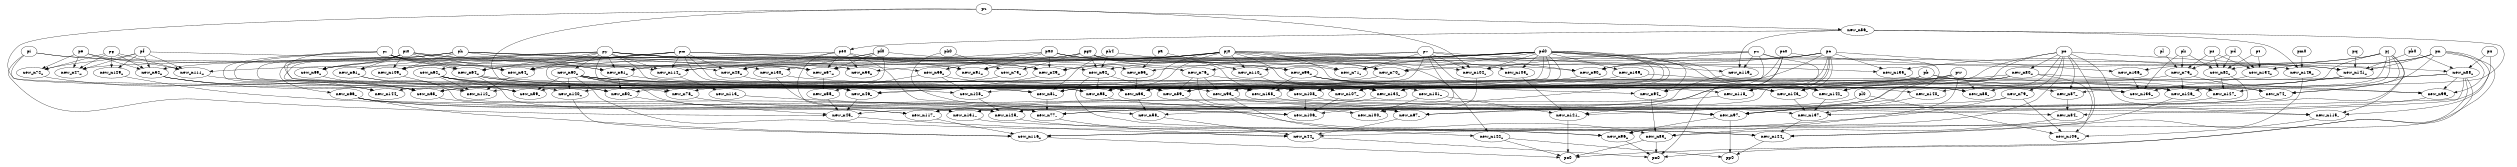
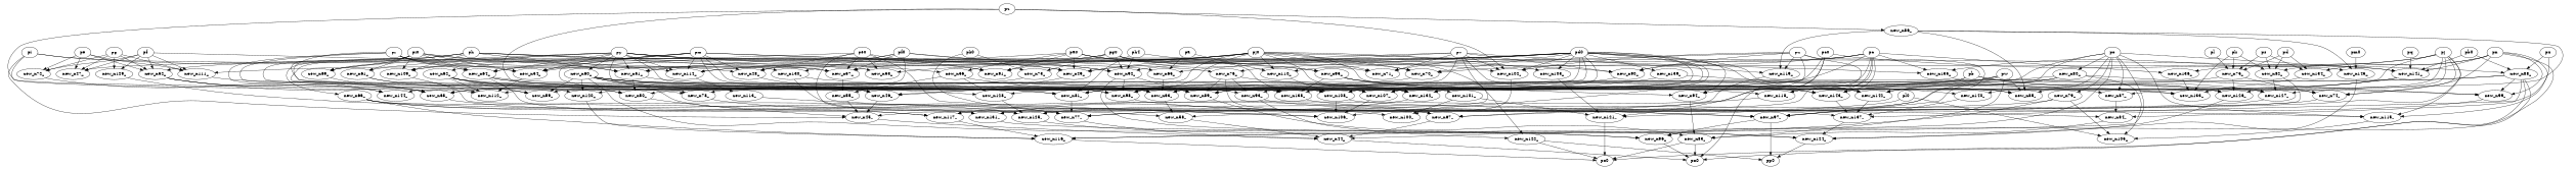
  digraph {
    pc0
    pn0
    new_n88_
    new_n94_
    new_n121_
    new_n84_
    new_n89_
    new_n93_
    new_n99_
    po0
    new_n83_
    new_n44_
    new_n122_
    new_n97_
    new_n96_
    new_n45_
    new_n79_
    new_n77_
    new_n105_
    new_n58_
    new_n67_
    new_n46_
    new_n50_
    pi
    new_n57_
    new_n112_
    new_n114_
    new_n55_
    new_n113_
    pg0
    new_n73_
    new_n92_
    new_n95_
    new_n111_
    new_n145_
    new_n68_
    new_n98_
    new_n138_
    new_n143_
    new_n101_
    new_n108_
    new_n124_
    pr
    new_n54_
    new_n64_
    new_n65_
    new_n74_
    new_n107_
    new_n63_
    new_n81_
    new_n117_
    new_n106_
    pc
    new_n52_
    new_n70_
    new_n90_
    new_n118_
    new_n125_
    new_n136_
    new_n135_
    new_n144_
    new_n115_
    new_n133_
    new_n48_
    new_n49_
    pe
    new_n47_
    new_n72_
    pf
    new_n129_
    pg
    pe0
    new_n53_
    new_n131_
    pd0
    new_n59_
    new_n76_
    new_n71_
    new_n85_
    new_n102_
    new_n103_
    new_n120_
    new_n132_
    new_n142_
    new_n139_
    new_n100_
    new_n116_
    new_n137_
    new_n140_
    pm
    new_n62_
    new_n126_
    new_n141_
    new_n78_
    pj0
    new_n51_
    new_n91_
    new_n110_
    new_n109_
    new_n127_
    ph
    new_n66_
    new_n69_
    new_n130_
    py
    new_n56_
    new_n61_
    new_n60_
    new_n128_
    new_n87_
    pv
    new_n119_
    pp0
    pa0
    pb
    pf0
    pi0
    pj
    pu
    pa
    pk0
    new_n75_
    pn
    new_n82_
    new_n134_
    pl
    pd
    ps
    pk
    new_n80_
    po
    pz
    new_n86_
    n134 [label=ph4]
-   pt
    pw
    pb0
    px
    pl0
    pq
    pm0
    pc0 -> pn0
    pc0 -> new_n88_
    pc0 -> new_n94_
    pc0 -> new_n121_
    new_n88_ -> pn0
    new_n88_ -> new_n84_
    new_n88_ -> new_n89_
    new_n88_ -> new_n93_
    new_n88_ -> new_n99_
    new_n88_ -> po0
    new_n94_ -> new_n83_
    new_n121_ -> po0
    new_n84_ -> new_n83_
    new_n89_ -> new_n83_
    new_n93_ -> new_n122_
    new_n93_ -> new_n97_
    new_n99_ -> new_n97_
    new_n83_ -> pn0
    new_n83_ -> po0
    new_n44_ -> pn0
    new_n122_ -> po0
    new_n122_ -> pp0
    new_n97_ -> new_n96_
    new_n97_ -> pp0
    new_n96_ -> pn0
    new_n45_ -> new_n44_
    new_n79_ -> new_n44_
    new_n79_ -> new_n77_
    new_n79_ -> new_n105_
    new_n77_ -> new_n44_
    new_n58_ -> new_n44_
    new_n67_ -> new_n44_
    new_n46_ -> new_n45_
    new_n50_ -> new_n45_
    pi -> new_n45_
    pi -> new_n57_
    pi -> new_n112_
    pi -> new_n114_
    new_n57_ -> new_n55_
    new_n114_ -> new_n113_
    new_n55_ -> new_n45_
    new_n113_ -> new_n106_
    pg0 -> new_n45_
    pg0 -> new_n114_
    pg0 -> new_n73_
    pg0 -> new_n92_
    pg0 -> new_n95_
    pg0 -> new_n111_
    pg0 -> new_n145_
    new_n73_ -> new_n68_
    new_n92_ -> new_n89_
    new_n92_ -> new_n96_
    new_n92_ -> new_n98_
    new_n95_ -> new_n94_
    new_n95_ -> new_n138_
    new_n95_ -> new_n143_
    new_n95_ -> new_n101_
    new_n111_ -> new_n108_
    new_n145_ -> new_n124_
    new_n68_ -> new_n67_
    new_n98_ -> new_n97_
    new_n138_ -> new_n137_
    new_n143_ -> new_n137_
    new_n101_ -> new_n121_
    new_n101_ -> new_n100_
    new_n108_ -> new_n106_
    new_n108_ -> new_n115_
    new_n124_ -> pp0
    pr -> new_n46_
    pr -> new_n57_
    pr -> new_n54_
    pr -> new_n64_
    pr -> new_n65_
    pr -> new_n74_
    pr -> new_n107_
    new_n54_ -> new_n112_
    new_n64_ -> new_n99_
    new_n64_ -> new_n63_
    new_n64_ -> new_n81_
    new_n64_ -> new_n117_
    new_n65_ -> new_n63_
    new_n74_ -> new_n67_
    new_n107_ -> new_n106_
    new_n63_ -> new_n58_
    new_n81_ -> new_n77_
    new_n117_ -> new_n116_
    pc -> new_n67_
    pc -> new_n46_
    pc -> new_n108_
    pc -> new_n52_
    pc -> new_n70_
    pc -> new_n90_
    pc -> new_n118_
    pc -> new_n125_
    pc -> new_n136_
    pc -> new_n135_
    new_n52_ -> new_n50_
    new_n52_ -> new_n68_
    new_n52_ -> new_n144_
    new_n70_ -> new_n68_
    new_n90_ -> new_n89_
    new_n118_ -> new_n117_
    new_n125_ -> new_n124_
    new_n136_ -> new_n133_
    new_n135_ -> new_n133_
    new_n115_ -> new_n105_
    new_n48_ -> new_n46_
    new_n49_ -> new_n46_
    pe -> new_n111_
    pe -> new_n52_
    pe -> new_n47_
    pe -> new_n72_
    new_n72_ -> new_n68_
    pf -> new_n111_
    pf -> new_n52_
    pf -> new_n48_
    pf -> new_n47_
    pf -> new_n72_
    pf -> new_n129_
    new_n129_ -> new_n125_
    pg -> new_n111_
    pg -> new_n52_
    pg -> new_n47_
    pg -> new_n72_
    pg -> new_n129_
    pe0 -> new_n57_
    pe0 -> new_n92_
    pe0 -> new_n106_
    pe0 -> new_n48_
    pe0 -> new_n47_
    pe0 -> new_n53_
    pe0 -> new_n131_
    new_n131_ -> new_n124_
    pd0 -> new_n94_
    pd0 -> new_n57_
    pd0 -> new_n92_
    pd0 -> new_n108_
    pd0 -> new_n63_
    pd0 -> new_n106_
    pd0 -> new_n70_
    pd0 -> new_n48_
    pd0 -> new_n53_
    pd0 -> new_n59_
    pd0 -> new_n76_
    pd0 -> new_n71_
    pd0 -> new_n85_
    pd0 -> new_n102_
    pd0 -> new_n103_
    pd0 -> new_n120_
    pd0 -> new_n132_
    pd0 -> new_n142_
    pd0 -> new_n139_
    new_n76_ -> new_n89_
    new_n76_ -> new_n93_
    new_n76_ -> new_n67_
    new_n76_ -> new_n118_
    new_n102_ -> new_n100_
    new_n103_ -> new_n121_
    new_n120_ -> new_n116_
    new_n132_ -> new_n131_
    new_n142_ -> new_n137_
    new_n139_ -> new_n138_
    new_n139_ -> new_n140_
    new_n116_ -> po0
    new_n137_ -> new_n124_
    new_n140_ -> new_n137_
    pm -> new_n50_
    pm -> new_n114_
    pm -> new_n54_
    pm -> new_n64_
    pm -> new_n107_
    pm -> new_n90_
    pm -> new_n48_
    pm -> new_n62_
    pm -> new_n126_
    pm -> new_n141_
    new_n62_ -> new_n93_
    new_n62_ -> new_n112_
    new_n62_ -> new_n59_
    new_n62_ -> new_n85_
    new_n62_ -> new_n120_
    new_n62_ -> new_n78_
    new_n126_ -> new_n124_
    new_n141_ -> new_n143_
    new_n141_ -> new_n140_
    new_n78_ -> new_n77_
    pj0 -> new_n98_
    pj0 -> new_n54_
    pj0 -> new_n70_
    pj0 -> new_n135_
    pj0 -> new_n144_
    pj0 -> new_n49_
    pj0 -> new_n71_
    pj0 -> new_n103_
    pj0 -> new_n132_
    pj0 -> new_n51_
    pj0 -> new_n91_
    pj0 -> new_n110_
    pj0 -> new_n109_
    pj0 -> new_n127_
    new_n51_ -> new_n50_
    new_n51_ -> new_n132_
    new_n110_ -> new_n108_
    new_n109_ -> new_n112_
    new_n127_ -> new_n125_
    ph -> new_n144_
    ph -> new_n49_
    ph -> new_n53_
    ph -> new_n51_
    ph -> new_n109_
    ph -> new_n66_
    ph -> new_n69_
    ph -> new_n130_
    new_n66_ -> new_n77_
    new_n66_ -> new_n58_
    new_n66_ -> new_n117_
    new_n66_ -> new_n116_
    new_n69_ -> new_n68_
    new_n130_ -> new_n125_
    new_n130_ -> new_n133_
    py -> new_n114_
    py -> new_n98_
    py -> new_n138_
    py -> new_n54_
    py -> new_n64_
    py -> new_n49_
    py -> new_n76_
    py -> new_n51_
    py -> new_n91_
    py -> new_n109_
    py -> new_n69_
    py -> new_n56_
    py -> new_n61_
    py -> new_n60_
    new_n56_ -> new_n55_
    new_n56_ -> new_n132_
    new_n56_ -> new_n128_
    new_n61_ -> new_n84_
    new_n61_ -> new_n59_
    new_n60_ -> new_n96_
    new_n60_ -> new_n143_
    new_n60_ -> new_n108_
    new_n60_ -> new_n63_
    new_n60_ -> new_n131_
    new_n60_ -> new_n59_
    new_n60_ -> new_n120_
    new_n60_ -> new_n78_
    new_n60_ -> new_n128_
    new_n60_ -> new_n87_
    new_n128_ -> new_n125_
    new_n87_ -> new_n84_
    pv -> new_n122_
    pv -> new_n65_
    pv -> new_n81_
    pv -> new_n90_
    pv -> new_n49_
    pv -> new_n71_
    pv -> new_n102_
    pv -> new_n142_
    pv -> new_n119_
    new_n119_ -> new_n117_
    pa0 -> new_n114_
    pa0 -> new_n138_
    pa0 -> new_n70_
    pa0 -> new_n49_
    pa0 -> new_n71_
    pa0 -> new_n91_
    pa0 -> new_n56_
    pb -> new_n50_
    pb -> new_n107_
    pb -> new_n126_
    pb -> new_n127_
    pf0 -> new_n57_
    pf0 -> new_n112_
+   pf0 -> new_n92_
    pf0 -> new_n95_
    pf0 -> new_n51_
    pf0 -> new_n130_
    pi0 -> new_n98_
    pi0 -> new_n138_
    pi0 -> new_n54_
    pi0 -> new_n64_
    pi0 -> new_n51_
    pi0 -> new_n91_
    pi0 -> new_n109_
    pi0 -> new_n69_
    pi0 -> new_n61_
    pj -> new_n58_
    pj -> new_n74_
    pj -> new_n136_
    pj -> new_n135_
    pj -> new_n115_
    pj -> new_n132_
    pj -> new_n126_
    pj -> new_n127_
    pu -> new_n97_
    pu -> new_n63_
    pu -> new_n90_
    pu -> new_n118_
    pu -> new_n102_
    pu -> new_n110_
    pu -> new_n119_
    pa -> new_n65_
    pa -> new_n110_
    pk0 -> new_n73_
    pk0 -> new_n100_
    new_n75_ -> new_n74_
    new_n75_ -> new_n107_
    new_n75_ -> new_n126_
    pn -> new_n99_
    pn -> new_n74_
    pn -> new_n115_
    pn -> new_n116_
    pn -> new_n141_
    pn -> new_n82_
    pn -> new_n134_
    new_n82_ -> new_n77_
    new_n82_ -> new_n127_
    new_n134_ -> new_n133_
    pl -> new_n75_
    pd -> new_n75_
    pd -> new_n82_
    pd -> new_n134_
    ps -> new_n75_
    ps -> new_n82_
    ps -> new_n134_
    pk -> new_n133_
    pk -> new_n75_
    pk -> new_n82_
    new_n80_ -> new_n99_
    new_n80_ -> new_n105_
    new_n80_ -> new_n143_
    new_n80_ -> new_n142_
    new_n80_ -> new_n78_
    po -> new_n96_
    po -> new_n79_
    po -> new_n98_
    po -> new_n81_
    po -> new_n115_
    po -> new_n85_
    po -> new_n116_
    po -> new_n141_
    po -> new_n87_
    po -> new_n80_
    pz -> new_n89_
    pz -> new_n81_
    pz -> new_n102_
    pz -> new_n86_
    new_n86_ -> new_n145_
-   new_n86_ -> pe0
+   new_n86_ -> new_n85_
    new_n86_ -> new_n87_
    new_n86_ -> new_n119_
    n134 -> new_n92_
    n134 -> new_n81_
    n134 -> new_n102_
-   pt -> new_n82_
-   pt -> new_n134_
    pw -> new_n83_
    pw -> new_n97_
    pw -> new_n131_
    pw -> new_n85_
    pw -> new_n142_
    pw -> new_n128_
    pb0 -> new_n88_
    pb0 -> new_n141_
    px -> new_n88_
    px -> new_n137_
    pl0 -> new_n121_
    pl0 -> new_n105_
    pq -> new_n141_
    pm0 -> new_n145_
  }
